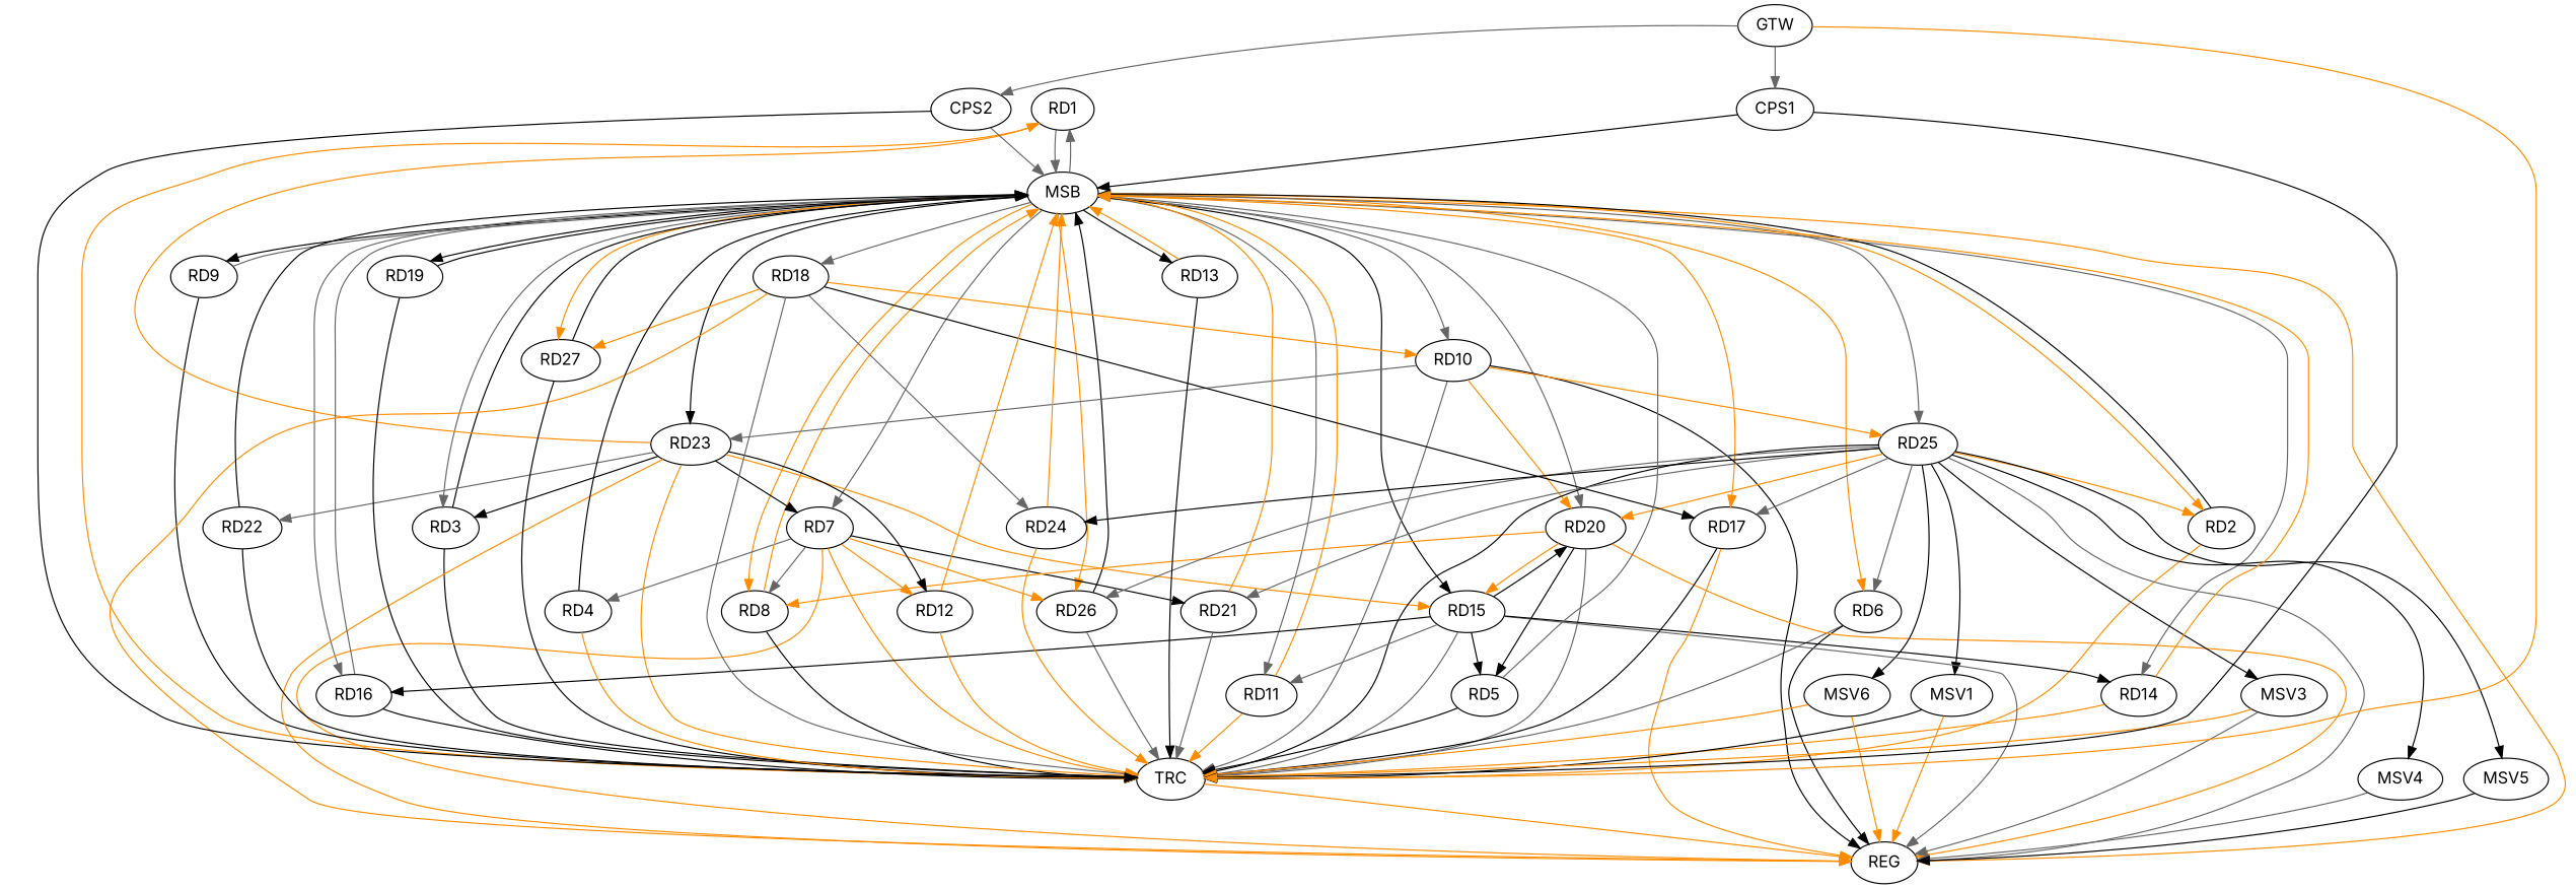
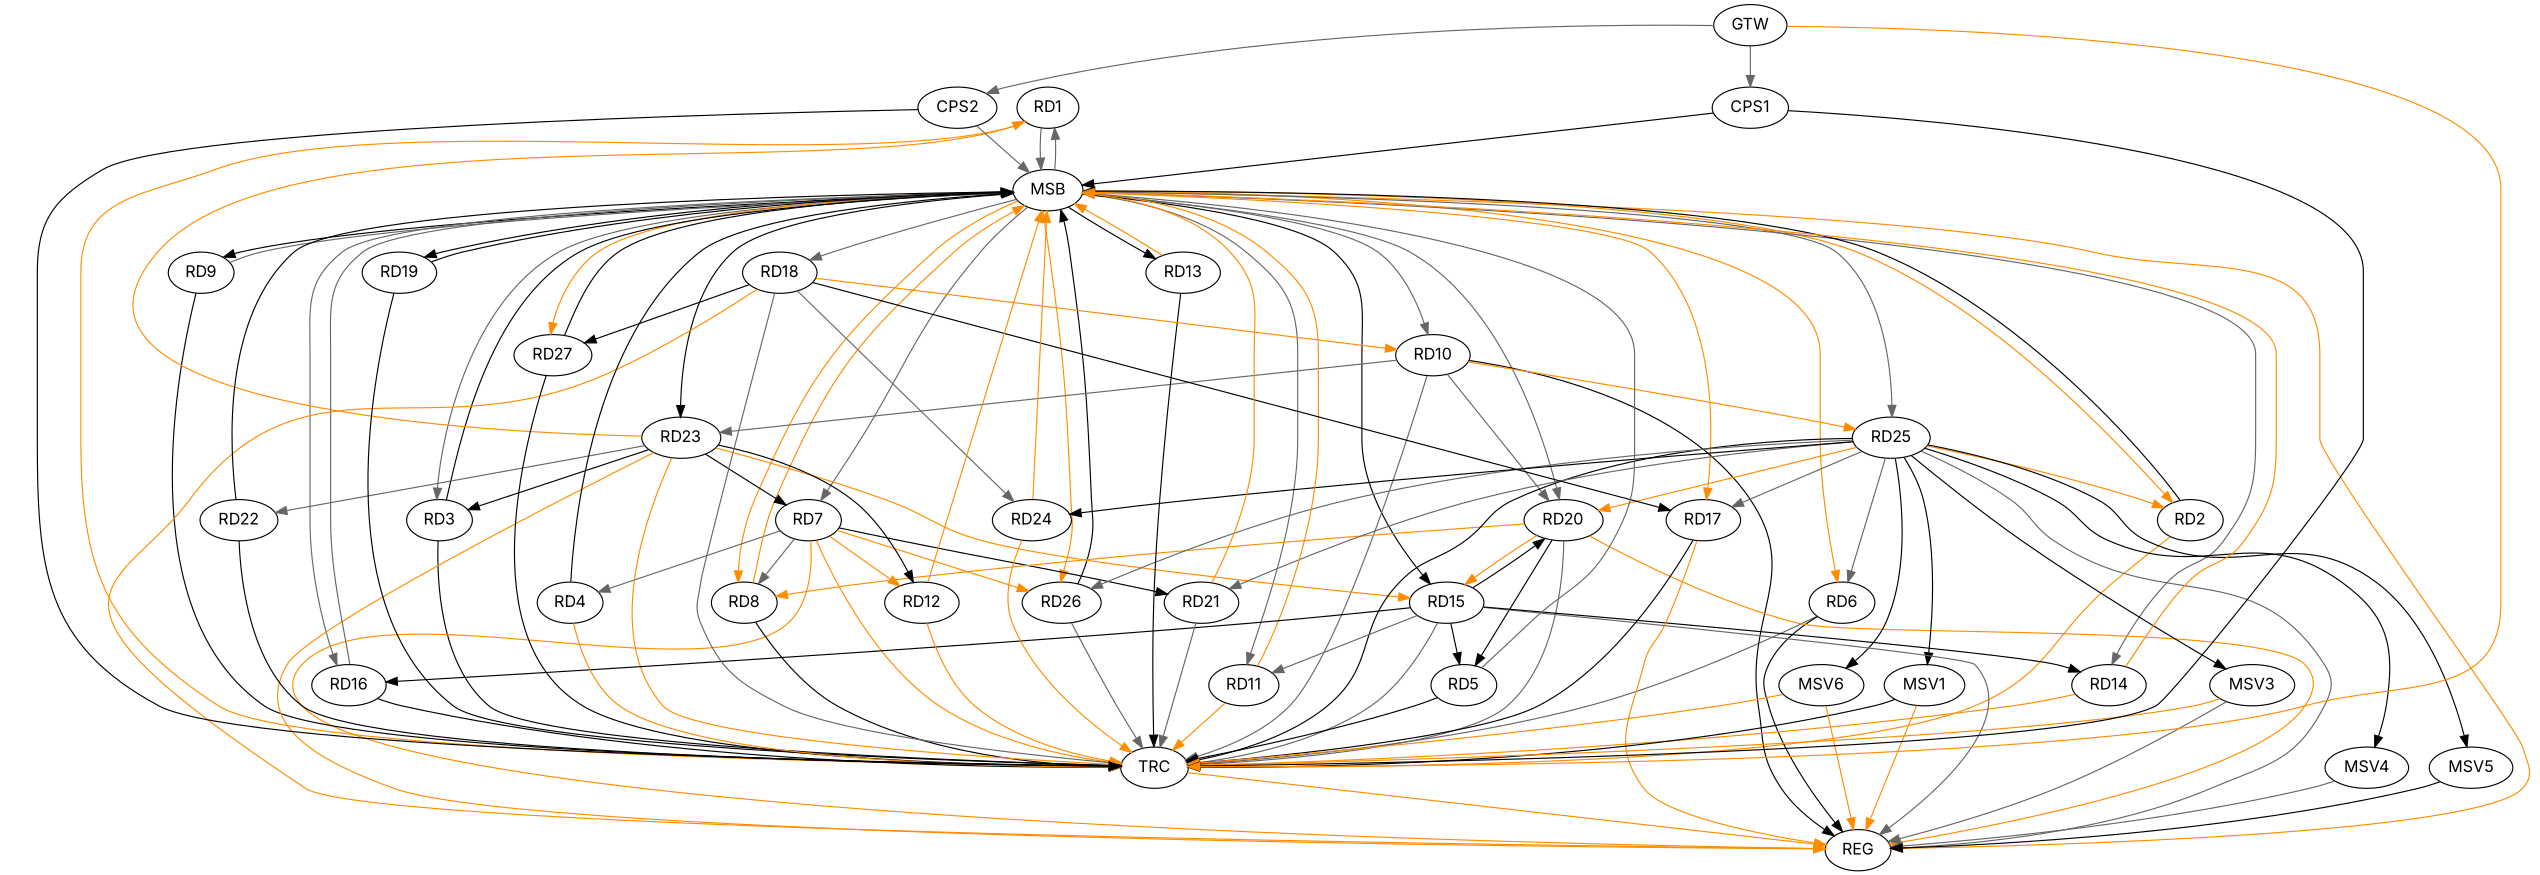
  strict digraph {
    fontname=Inter
    node [fontname=Inter]
    edge [color=black fontname=Inter]
    n1 [label=RD1]
    n2 [label=MSB]
    n3 [label=TRC]
    n4 [label=RD2]
    n5 [label=RD3]
    n6 [label=RD6]
    n7 [label=REG]
    n8 [label=RD7]
    n9 [label=RD8]
    n10 [label=RD26]
    n11 [label=RD9]
    n12 [label=RD10]
    n13 [label=RD20]
    n14 [label=RD23]
    n15 [label=RD25]
    n16 [label=RD11]
    n17 [label=RD13]
    n18 [label=RD14]
    n19 [label=RD15]
    n20 [label=RD16]
    n21 [label=RD17]
    n22 [label=RD18]
    n23 [label=RD27]
    n24 [label=RD19]
    n25 [label=RD4]
    n26 [label=RD5]
    n27 [label=RD12]
    n28 [label=RD21]
    n29 [label=RD22]
    n30 [label=RD24]
    n31 [label=MSV1]
    n32 [label=MSV3]
    n33 [label=MSV4]
    n34 [label=MSV5]
    n35 [label=MSV6]
    n36 [label=CPS1]
    n37 [label=CPS2]
    n38 [label=GTW]
    n1 -> n2 [color=gray40]
    n1 -> n3 [color=darkorange]
    n2 -> n1 [color=gray40]
    n2 -> n4 [color=darkorange]
    n2 -> n5 [color=gray40]
    n2 -> n6 [color=darkorange]
    n2 -> n7 [color=darkorange]
    n2 -> n8 [color=gray40]
    n2 -> n9 [color=darkorange]
    n2 -> n10 [color=darkorange]
    n2 -> n11
    n2 -> n12 [color=gray40]
    n2 -> n13 [color=gray40]
    n2 -> n14
    n2 -> n15 [color=gray40]
    n2 -> n16 [color=gray40]
    n2 -> n17
    n2 -> n18 [color=gray40]
    n2 -> n19
    n2 -> n20 [color=gray40]
    n2 -> n21 [color=darkorange]
    n2 -> n22 [color=gray40]
    n2 -> n23 [color=darkorange]
    n2 -> n24
    n3 -> n7 [color=darkorange]
    n4 -> n2
    n4 -> n3 [color=darkorange]
    n5 -> n2
    n5 -> n3
    n6 -> n3 [color=gray40]
    n6 -> n7
    n8 -> n3 [color=darkorange]
    n8 -> n7 [color=darkorange]
    n8 -> n9 [color=gray40]
    n8 -> n10 [color=darkorange]
    n8 -> n25 [color=gray40]
    n8 -> n27 [color=darkorange]
    n8 -> n28
    n9 -> n2 [color=darkorange]
    n9 -> n3
    n10 -> n2
    n10 -> n3 [color=gray40]
    n11 -> n2 [color=gray40]
    n11 -> n3
    n12 -> n3 [color=gray40]
    n12 -> n7
-   n12 -> n13 [color=darkorange]
+   n12 -> n13 [color=gray40]
    n12 -> n14 [color=gray40]
    n12 -> n15 [color=darkorange]
    n13 -> n3 [color=gray40]
    n13 -> n7 [color=darkorange]
    n13 -> n9 [color=darkorange]
    n13 -> n19 [color=darkorange]
    n13 -> n26
    n14 -> n1 [color=darkorange]
    n14 -> n3 [color=darkorange]
    n14 -> n5
    n14 -> n7 [color=darkorange]
    n14 -> n8
    n14 -> n19 [color=darkorange]
    n14 -> n27
    n14 -> n29 [color=gray40]
    n15 -> n3
    n15 -> n4 [color=darkorange]
    n15 -> n6 [color=gray40]
    n15 -> n7 [color=gray40]
    n15 -> n10 [color=gray40]
    n15 -> n13 [color=darkorange]
    n15 -> n21 [color=gray40]
    n15 -> n28 [color=gray40]
    n15 -> n30
    n15 -> n31
    n15 -> n32
    n15 -> n33
    n15 -> n34
    n15 -> n35
    n16 -> n2 [color=darkorange]
    n16 -> n3 [color=darkorange]
    n17 -> n2 [color=darkorange]
    n17 -> n3
    n18 -> n2 [color=darkorange]
    n18 -> n3 [color=darkorange]
    n19 -> n3 [color=gray40]
    n19 -> n7 [color=gray40]
    n19 -> n13
    n19 -> n16 [color=gray40]
    n19 -> n18
    n19 -> n20
    n19 -> n26
    n20 -> n2 [color=gray40]
    n20 -> n3
    n21 -> n3
    n21 -> n7 [color=darkorange]
    n22 -> n3 [color=gray40]
    n22 -> n7 [color=darkorange]
    n22 -> n12 [color=darkorange]
    n22 -> n21
-   n22 -> n23 [color=darkorange]
+   n22 -> n23
    n22 -> n30 [color=gray40]
    n23 -> n2
    n23 -> n3
    n24 -> n2
    n24 -> n3
    n25 -> n2
    n25 -> n3 [color=darkorange]
    n26 -> n2 [color=gray40]
    n26 -> n3
    n27 -> n2 [color=darkorange]
    n27 -> n3 [color=darkorange]
    n28 -> n2 [color=darkorange]
    n28 -> n3 [color=gray40]
    n29 -> n2
    n29 -> n3
    n30 -> n2 [color=darkorange]
    n30 -> n3 [color=darkorange]
    n31 -> n3
    n31 -> n7 [color=darkorange]
    n32 -> n3 [color=darkorange]
    n32 -> n7 [color=gray40]
    n33 -> n7 [color=gray40]
    n34 -> n7
    n35 -> n3 [color=darkorange]
    n35 -> n7 [color=darkorange]
    n36 -> n2
    n36 -> n3
    n37 -> n2 [color=gray40]
    n37 -> n3
    n38 -> n3 [color=darkorange]
    n38 -> n36 [color=gray40]
    n38 -> n37 [color=gray40]
  }
